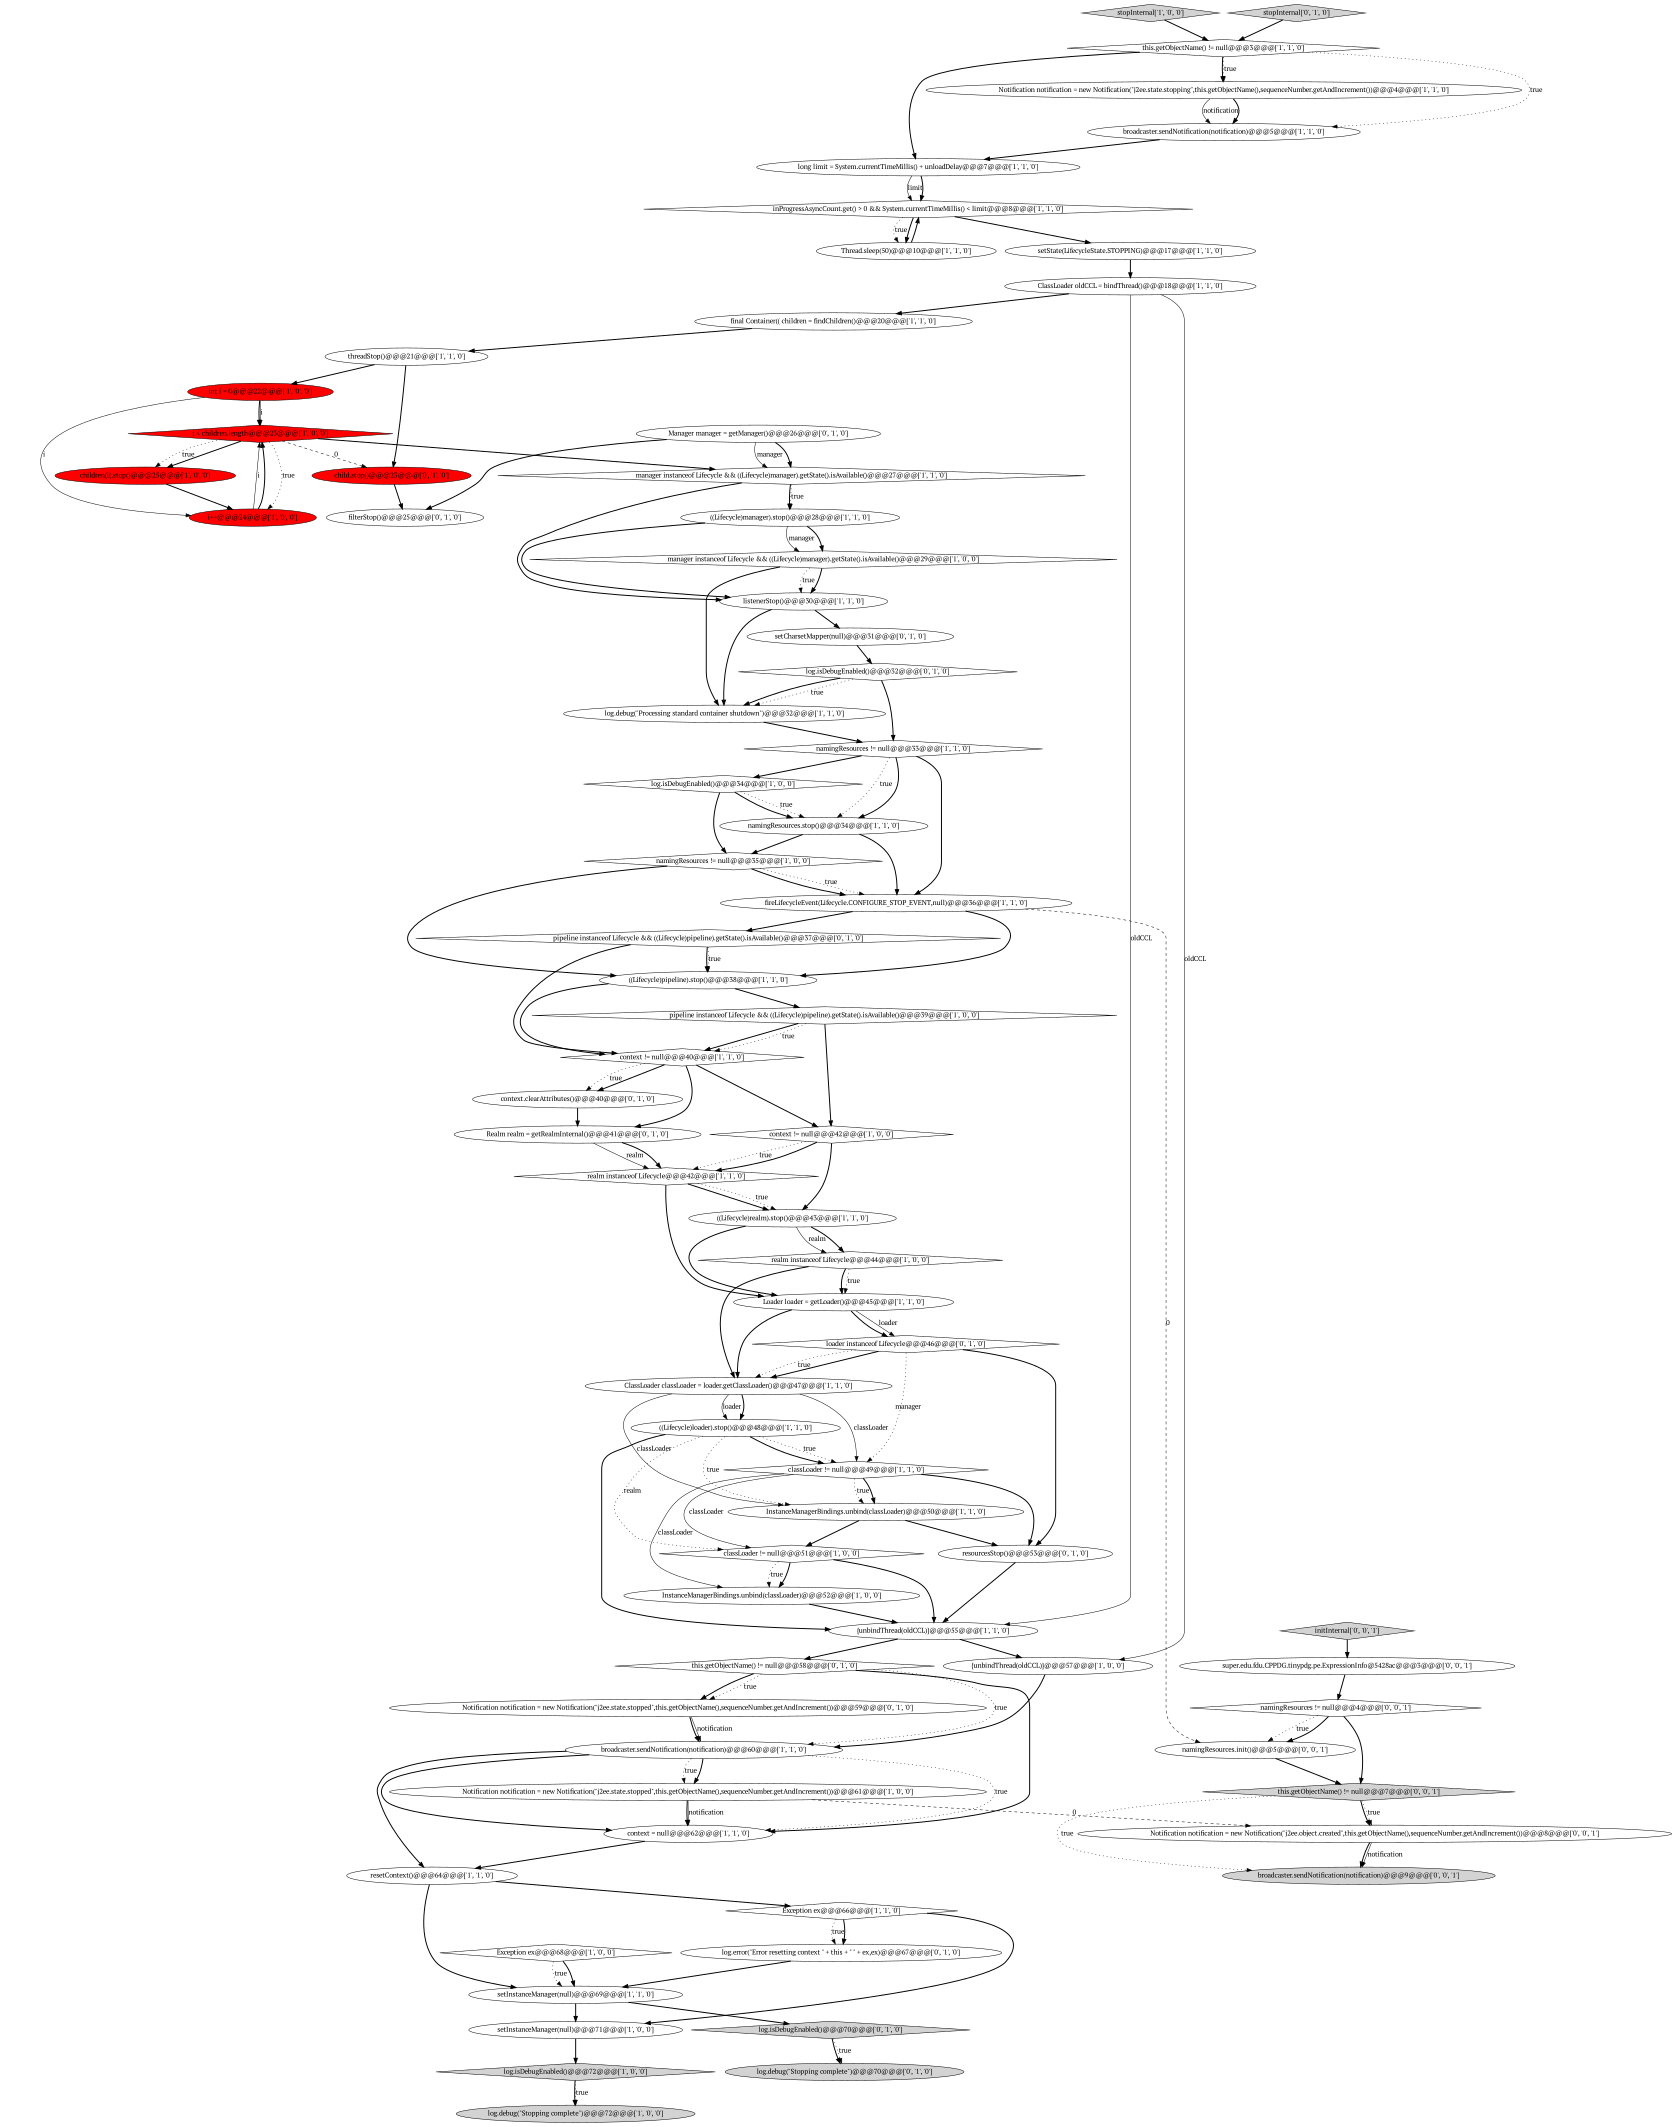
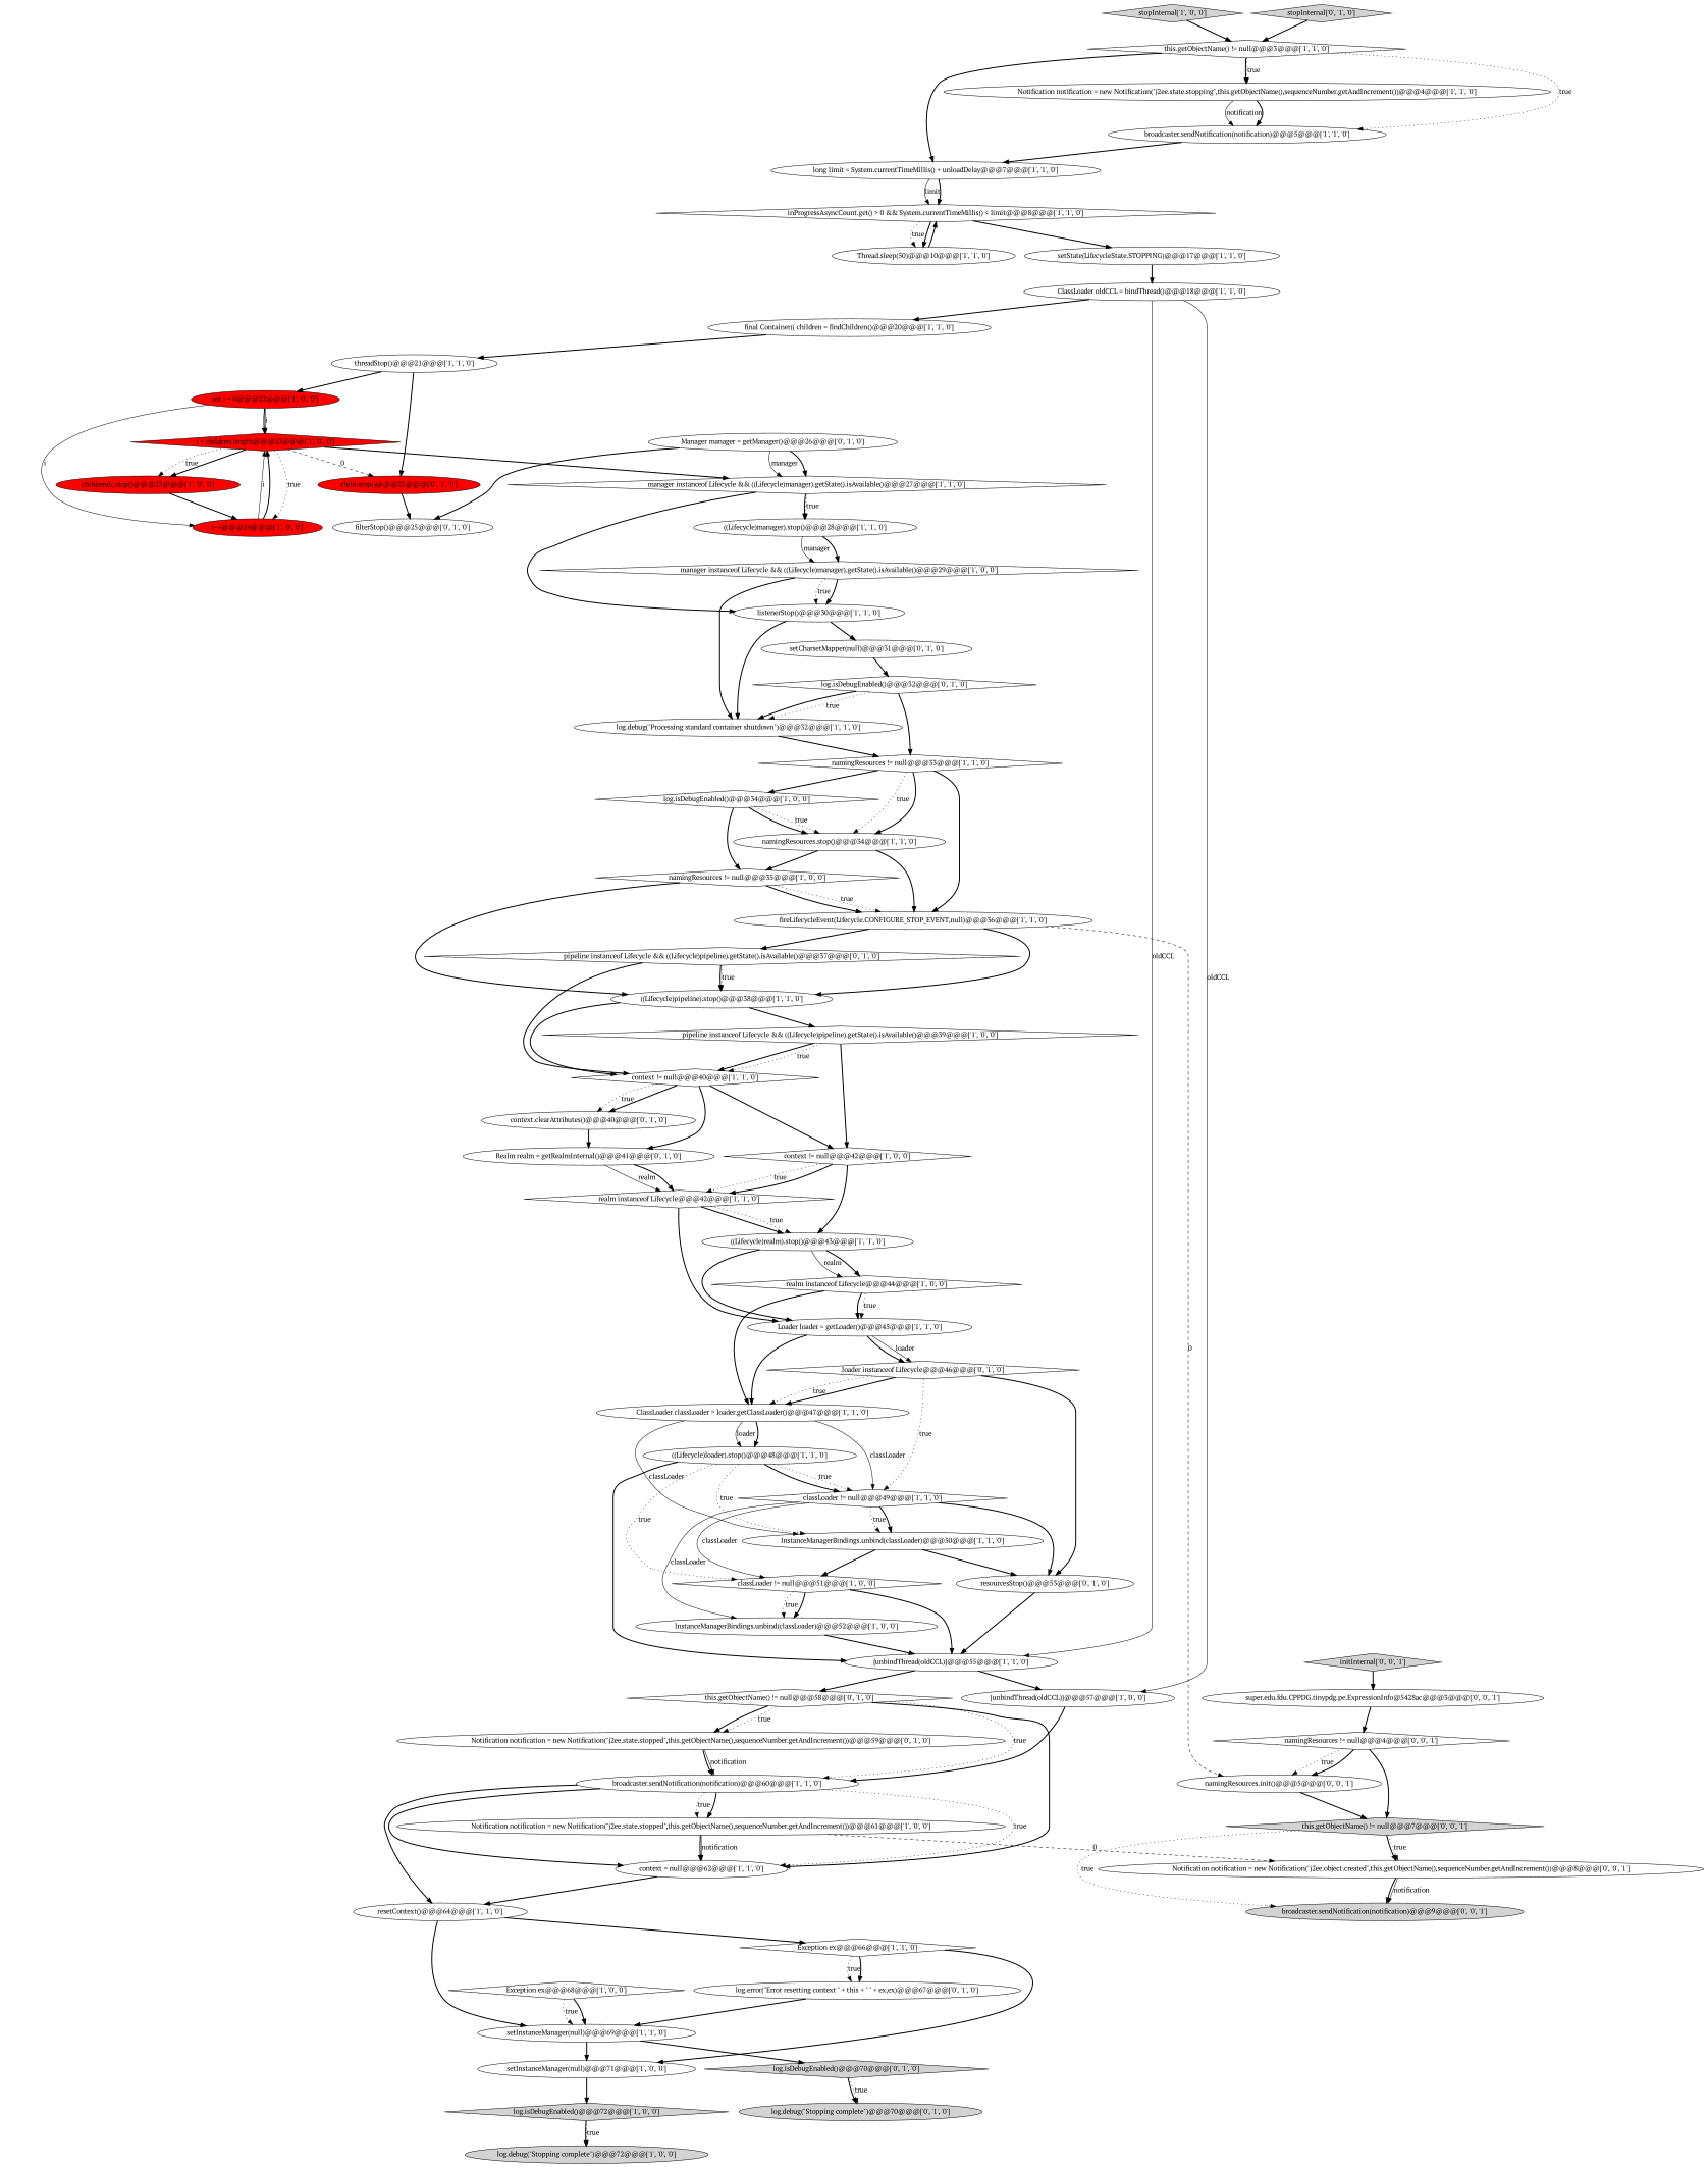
  digraph {
    fontname="PT Serif"
    node [fillcolor=white fontname="PT Serif" shape=ellipse style=filled]
    edge [fontname="PT Serif" style=bold]
    n1 [fillcolor=lightgray label="stopInternal['1', '0', '0']" shape=diamond]
    n2 [label="this.getObjectName() != null@@@3@@@['1', '1', '0']" shape=diamond]
    n3 [label="Notification notification = new Notification(\"j2ee.state.stopping\",this.getObjectName(),sequenceNumber.getAndIncrement())@@@4@@@['1', '1', '0']"]
    n4 [label="broadcaster.sendNotification(notification)@@@5@@@['1', '1', '0']"]
    n5 [label="long limit = System.currentTimeMillis() + unloadDelay@@@7@@@['1', '1', '0']"]
    n6 [label="Thread.sleep(50)@@@10@@@['1', '1', '0']"]
    n7 [label="inProgressAsyncCount.get() > 0 && System.currentTimeMillis() < limit@@@8@@@['1', '1', '0']" shape=diamond]
    n8 [label="setState(LifecycleState.STOPPING)@@@17@@@['1', '1', '0']"]
    n9 [label="ClassLoader oldCCL = bindThread()@@@18@@@['1', '1', '0']"]
    n10 [label="final Container(( children = findChildren()@@@20@@@['1', '1', '0']"]
    n11 [label="{unbindThread(oldCCL)}@@@55@@@['1', '1', '0']"]
    n12 [label="{unbindThread(oldCCL)}@@@57@@@['1', '0', '0']"]
    n13 [label="threadStop()@@@21@@@['1', '1', '0']"]
    n14 [label="this.getObjectName() != null@@@58@@@['0', '1', '0']" shape=diamond]
    n15 [label="broadcaster.sendNotification(notification)@@@60@@@['1', '1', '0']"]
    n16 [label="((Lifecycle)loader).stop()@@@48@@@['1', '1', '0']"]
    n17 [label="classLoader != null@@@49@@@['1', '1', '0']" shape=diamond]
    n18 [label="classLoader != null@@@51@@@['1', '0', '0']" shape=diamond]
    n19 [label="InstanceManagerBindings.unbind(classLoader)@@@50@@@['1', '1', '0']"]
    n20 [label="resourcesStop()@@@53@@@['0', '1', '0']"]
    n21 [label="InstanceManagerBindings.unbind(classLoader)@@@52@@@['1', '0', '0']"]
    n22 [label="Exception ex@@@66@@@['1', '1', '0']" shape=diamond]
    n23 [label="setInstanceManager(null)@@@71@@@['1', '0', '0']"]
    n24 [label="log.error(\"Error resetting context \" + this + \" \" + ex,ex)@@@67@@@['0', '1', '0']"]
    n25 [fillcolor=lightgray label="log.isDebugEnabled()@@@72@@@['1', '0', '0']" shape=diamond]
    n26 [label="setInstanceManager(null)@@@69@@@['1', '1', '0']"]
    n27 [label="pipeline instanceof Lifecycle && ((Lifecycle)pipeline).getState().isAvailable()@@@37@@@['0', '1', '0']" shape=diamond]
    n28 [label="((Lifecycle)pipeline).stop()@@@38@@@['1', '1', '0']"]
    n29 [label="context != null@@@40@@@['1', '1', '0']" shape=diamond]
    n30 [label="pipeline instanceof Lifecycle && ((Lifecycle)pipeline).getState().isAvailable()@@@39@@@['1', '0', '0']" shape=diamond]
    n31 [label="context != null@@@42@@@['1', '0', '0']" shape=diamond]
    n32 [label="context.clearAttributes()@@@40@@@['0', '1', '0']"]
    n33 [label="Realm realm = getRealmInternal()@@@41@@@['0', '1', '0']"]
    n34 [fillcolor=red label="child.stop()@@@23@@@['0', '1', '0']"]
    n35 [fillcolor=red label="int i = 0@@@22@@@['1', '0', '0']"]
    n36 [label="manager instanceof Lifecycle && ((Lifecycle)manager).getState().isAvailable()@@@29@@@['1', '0', '0']" shape=diamond]
    n37 [label="listenerStop()@@@30@@@['1', '1', '0']"]
    n38 [label="log.debug(\"Processing standard container shutdown\")@@@32@@@['1', '1', '0']"]
    n39 [label="setCharsetMapper(null)@@@31@@@['0', '1', '0']"]
    n40 [label="namingResources != null@@@33@@@['1', '1', '0']" shape=diamond]
    n41 [label="namingResources.init()@@@5@@@['0', '0', '1']"]
    n42 [fillcolor=lightgray label="this.getObjectName() != null@@@7@@@['0', '0', '1']" shape=diamond]
    n43 [fillcolor=lightgray label="broadcaster.sendNotification(notification)@@@9@@@['0', '0', '1']"]
    n44 [label="Notification notification = new Notification(\"j2ee.object.created\",this.getObjectName(),sequenceNumber.getAndIncrement())@@@8@@@['0', '0', '1']"]
    n45 [label="loader instanceof Lifecycle@@@46@@@['0', '1', '0']" shape=diamond]
    n46 [label="ClassLoader classLoader = loader.getClassLoader()@@@47@@@['1', '1', '0']"]
    n47 [label="namingResources.stop()@@@34@@@['1', '1', '0']"]
    n48 [label="fireLifecycleEvent(Lifecycle.CONFIGURE_STOP_EVENT,null)@@@36@@@['1', '1', '0']"]
    n49 [label="namingResources != null@@@35@@@['1', '0', '0']" shape=diamond]
    n50 [label="Exception ex@@@68@@@['1', '0', '0']" shape=diamond]
    n51 [fillcolor=lightgray label="log.isDebugEnabled()@@@70@@@['0', '1', '0']" shape=diamond]
    n52 [fillcolor=lightgray label="initInternal['0', '0', '1']" shape=diamond]
    n53 [label="super.edu.fdu.CPPDG.tinypdg.pe.ExpressionInfo@5428ac@@@3@@@['0', '0', '1']"]
    n54 [label="namingResources != null@@@4@@@['0', '0', '1']" shape=diamond]
    n55 [label="Notification notification = new Notification(\"j2ee.state.stopped\",this.getObjectName(),sequenceNumber.getAndIncrement())@@@59@@@['0', '1', '0']"]
    n56 [label="context = null@@@62@@@['1', '1', '0']"]
    n57 [label="resetContext()@@@64@@@['1', '1', '0']"]
    n58 [label="Notification notification = new Notification(\"j2ee.state.stopped\",this.getObjectName(),sequenceNumber.getAndIncrement())@@@61@@@['1', '0', '0']"]
    n59 [label="((Lifecycle)manager).stop()@@@28@@@['1', '1', '0']"]
    n60 [label="realm instanceof Lifecycle@@@42@@@['1', '1', '0']" shape=diamond]
    n61 [label="((Lifecycle)realm).stop()@@@43@@@['1', '1', '0']"]
    n62 [label="Loader loader = getLoader()@@@45@@@['1', '1', '0']"]
    n63 [label="realm instanceof Lifecycle@@@44@@@['1', '0', '0']" shape=diamond]
    n64 [fillcolor=lightgray label="log.debug(\"Stopping complete\")@@@70@@@['0', '1', '0']"]
    n65 [fillcolor=lightgray label="log.debug(\"Stopping complete\")@@@72@@@['1', '0', '0']"]
    n66 [fillcolor=red label="i < children.length@@@23@@@['1', '0', '0']" shape=diamond]
    n67 [fillcolor=red label="children(i(.stop()@@@25@@@['1', '0', '0']"]
    n68 [label="manager instanceof Lifecycle && ((Lifecycle)manager).getState().isAvailable()@@@27@@@['1', '1', '0']" shape=diamond]
    n69 [fillcolor=red label="i++@@@24@@@['1', '0', '0']"]
    n70 [label="filterStop()@@@25@@@['0', '1', '0']"]
    n71 [label="Manager manager = getManager()@@@26@@@['0', '1', '0']"]
    n72 [label="log.isDebugEnabled()@@@32@@@['0', '1', '0']" shape=diamond]
    n73 [label="log.isDebugEnabled()@@@34@@@['1', '0', '0']" shape=diamond]
    n74 [fillcolor=lightgray label="stopInternal['0', '1', '0']" shape=diamond]
    n1 -> n2
    n2 -> n3 [label=true style=dotted]
    n2 -> n3
    n2 -> n4 [label=true style=dotted]
    n2 -> n5
    n3 -> n4 [label=notification style=solid]
    n3 -> n4
    n4 -> n5
    n5 -> n7 [label=limit style=solid]
    n5 -> n7
    n6 -> n7
    n7 -> n6 [label=true style=dotted]
    n7 -> n6
    n7 -> n8
    n8 -> n9
    n9 -> n10
    n9 -> n11 [label=oldCCL style=solid]
    n9 -> n12 [label=oldCCL style=solid]
    n10 -> n13
    n11 -> n12
    n11 -> n14
    n12 -> n15
    n13 -> n34
    n13 -> n35
    n14 -> n15 [label=true style=dotted]
    n14 -> n55 [label=true style=dotted]
    n14 -> n55
    n14 -> n56
    n15 -> n56 [label=true style=dotted]
    n15 -> n56
    n15 -> n57
    n15 -> n58
    n15 -> n58 [label=true style=dotted]
    n16 -> n11
    n16 -> n17
    n16 -> n17 [label=true style=dotted]
-   n16 -> n18 [label=realm style=dotted]
+   n16 -> n18 [label=true style=dotted]
    n16 -> n19 [label=true style=dotted]
    n17 -> n18 [label=classLoader style=solid]
    n17 -> n19 [label=true style=dotted]
    n17 -> n19
    n17 -> n20
    n17 -> n21 [label=classLoader style=solid]
    n18 -> n11
    n18 -> n21
    n18 -> n21 [label=true style=dotted]
    n19 -> n18
    n19 -> n20
    n20 -> n11
    n21 -> n11
    n22 -> n23
    n22 -> n24 [label=true style=dotted]
    n22 -> n24
    n23 -> n25
    n24 -> n26
    n25 -> n65
    n25 -> n65 [label=true style=dotted]
    n26 -> n23
    n26 -> n51
    n27 -> n28
    n27 -> n28 [label=true style=dotted]
    n27 -> n29
    n28 -> n29
    n28 -> n30
    n29 -> n31
    n29 -> n32
    n29 -> n32 [label=true style=dotted]
    n29 -> n33
    n30 -> n29
    n30 -> n29 [label=true style=dotted]
    n30 -> n31
    n31 -> n60 [label=true style=dotted]
    n31 -> n60
    n31 -> n61
    n32 -> n33
    n33 -> n60 [label=realm style=solid]
    n33 -> n60
    n34 -> n70
    n35 -> n66
    n35 -> n66 [label=i style=solid]
    n35 -> n69 [label=i style=solid]
    n36 -> n37
    n36 -> n37 [label=true style=dotted]
    n36 -> n38
    n37 -> n38
    n37 -> n39
    n38 -> n40
    n39 -> n72
    n40 -> n47 [label=true style=dotted]
    n40 -> n47
    n40 -> n48
    n40 -> n73
    n41 -> n42
    n42 -> n43 [label=true style=dotted]
    n42 -> n44
    n42 -> n44 [label=true style=dotted]
    n44 -> n43
    n44 -> n43 [label=notification style=solid]
-   n45 -> n17 [label=manager style=dotted]
+   n45 -> n17 [label=true style=dotted]
    n45 -> n20
    n45 -> n46
    n45 -> n46 [label=true style=dotted]
    n46 -> n16
    n46 -> n16 [label=loader style=solid]
    n46 -> n17 [label=classLoader style=solid]
    n46 -> n19 [label=classLoader style=solid]
    n47 -> n48
    n47 -> n49
    n48 -> n27
    n48 -> n28
    n48 -> n41 [label=0 style=dashed]
    n49 -> n28
    n49 -> n48 [label=true style=dotted]
    n49 -> n48
    n50 -> n26
    n50 -> n26 [label=true style=dotted]
    n51 -> n64
    n51 -> n64 [label=true style=dotted]
    n52 -> n53
    n53 -> n54
    n54 -> n41 [label=true style=dotted]
    n54 -> n41
    n54 -> n42
    n55 -> n15 [label=notification style=solid]
    n55 -> n15
    n56 -> n57
    n57 -> n22
    n57 -> n26
    n58 -> n44 [label=0 style=dashed]
    n58 -> n56 [label=notification style=solid]
    n58 -> n56
    n59 -> n36
    n59 -> n36 [label=manager style=solid]
-   n59 -> n37
    n60 -> n61
    n60 -> n61 [label=true style=dotted]
    n60 -> n62
    n61 -> n62
    n61 -> n63 [label=realm style=solid]
    n61 -> n63
    n62 -> n45 [label=loader style=solid]
    n62 -> n45
    n62 -> n46
    n63 -> n46
    n63 -> n62
    n63 -> n62 [label=true style=dotted]
    n66 -> n34 [label=0 style=dashed]
    n66 -> n67
    n66 -> n67 [label=true style=dotted]
    n66 -> n68
    n66 -> n69 [label=true style=dotted]
    n67 -> n69
    n68 -> n37
    n68 -> n59 [label=true style=dotted]
    n68 -> n59
    n69 -> n66 [label=i style=solid]
    n69 -> n66
    n71 -> n68
    n71 -> n68 [label=manager style=solid]
    n71 -> n70
    n72 -> n38 [label=true style=dotted]
    n72 -> n38
    n72 -> n40
    n73 -> n47 [label=true style=dotted]
    n73 -> n47
    n73 -> n49
    n74 -> n2
  }
